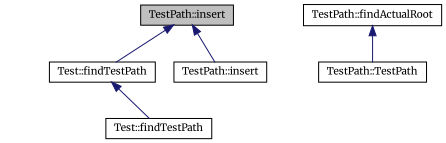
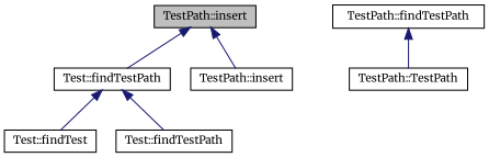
  digraph {
    fontname=Merriweather
    rankdir=TB
    node [color=black fillcolor=white fontname=Merriweather fontsize=10 shape=record style=filled]
    edge [color=midnightblue dir=back fontname=Merriweather fontsize=10 labelfontname=Helvetica labelfontsize=10 style=solid]
    n1 [fillcolor=grey75 fontcolor=black height=0.2 label="TestPath::insert" width=0.4]
    n2 [height=0.2 label="Test::findTestPath" width=0.4]
    n3 [height=0.2 label="TestPath::insert" width=0.4]
+   n4 [height=0.2 label="Test::findTest" width=0.4]
    n5 [height=0.2 label="Test::findTestPath" width=0.4]
-   n6 [height=0.2 label="TestPath::findActualRoot" width=0.4]
+   n6 [height=0.2 label="TestPath::findTestPath" width=0.4]
    n7 [height=0.2 label="TestPath::TestPath" width=0.4]
    n1 -> n2
    n1 -> n3
+   n2 -> n4
    n2 -> n5
    n6 -> n7
  }
